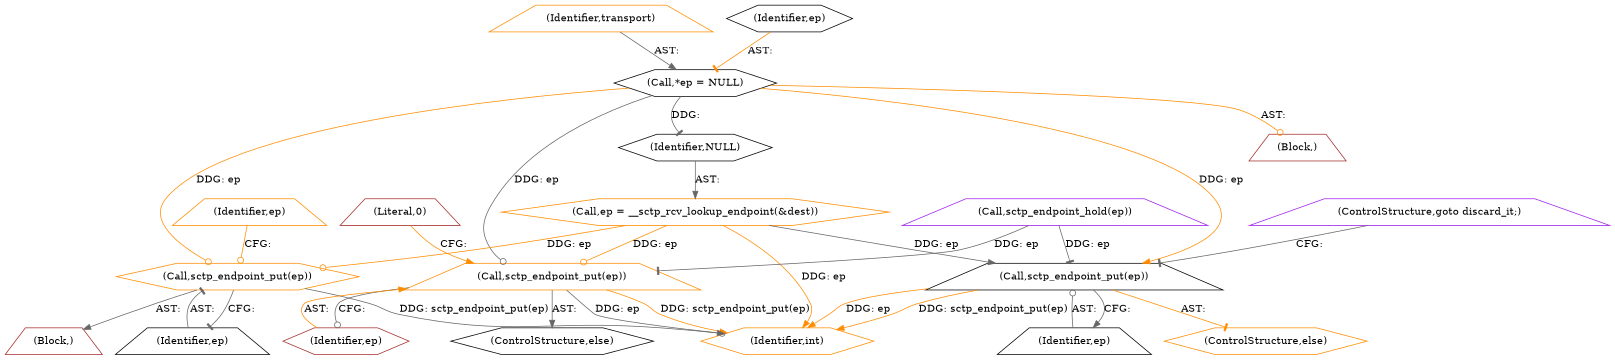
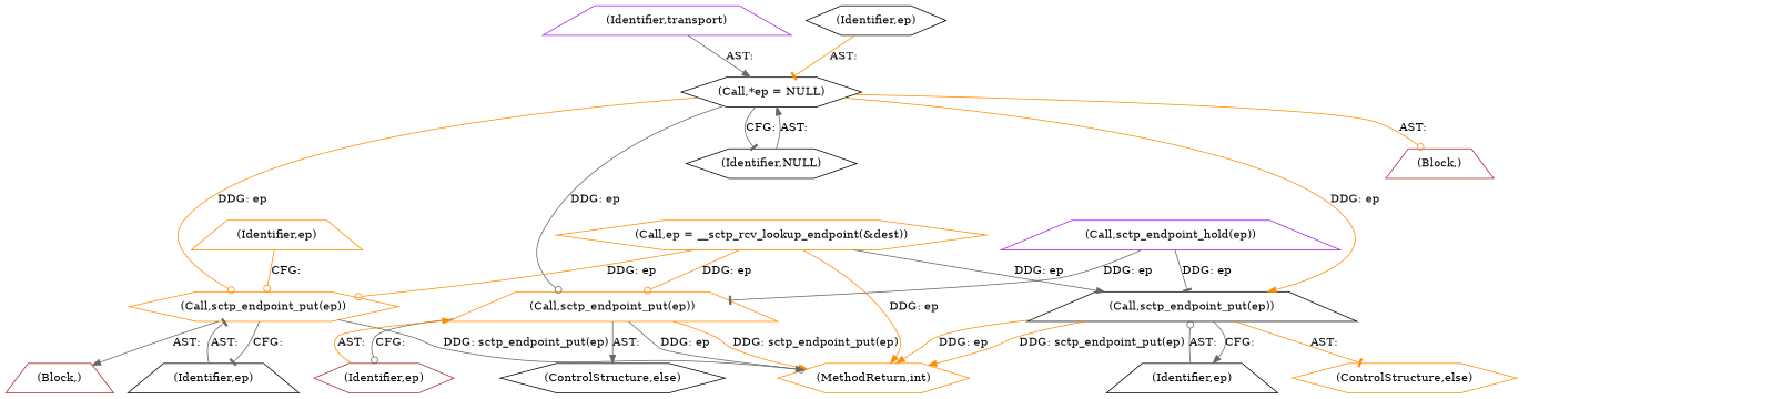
  digraph {
    node [color=black shape=trapezium]
    edge [arrowhead=normal color=gray40]
    n1 [label="(Call,*ep = NULL)" shape=hexagon]
    n2 [color=darkorange label="(Call,sctp_endpoint_put(ep))" shape=hexagon]
    n3 [color=darkorange label="(Call,sctp_endpoint_put(ep))"]
    n4 [label="(Call,sctp_endpoint_put(ep))"]
    n5 [color=brown label="(Block,)"]
    n6 [label="(Identifier,NULL)" shape=hexagon]
-   n7 [color=darkorange label="(Identifier,int)" shape=hexagon]
+   n7 [color=darkorange label="(MethodReturn,int)" shape=hexagon]
    n8 [color=brown label="(Block,)"]
    n9 [label="(Identifier,ep)"]
    n10 [label="(ControlStructure,else)" shape=hexagon]
    n11 [color=brown label="(Identifier,ep)" shape=hexagon]
    n12 [label="(Identifier,ep)"]
    n13 [color=darkorange label="(ControlStructure,else)" shape=hexagon]
-   n14 [color=darkorange label="(Identifier,transport)"]
-   n15 [color=purple label="(ControlStructure,goto discard_it;)"]
+   n14 [color=purple label="(Identifier,transport)"]
    n16 [color=darkorange label="(Call,ep = __sctp_rcv_lookup_endpoint(&dest))" shape=hexagon]
-   n17 [color=brown label="(Literal,0)"]
    n18 [color=purple label="(Call,sctp_endpoint_hold(ep))"]
    n19 [color=darkorange label="(Identifier,ep)"]
    n20 [label="(Identifier,ep)" shape=hexagon]
    n1 -> n2 [arrowhead=odot color=darkorange label="DDG: ep"]
    n1 -> n3 [arrowhead=odot label="DDG: ep"]
    n1 -> n4 [color=darkorange label="DDG: ep"]
    n1 -> n5 [arrowhead=odot color=darkorange label="AST: "]
-   n1 -> n6 [arrowhead=tee label="DDG: "]
+   n1 -> n6 [arrowhead=tee label="CFG: "]
    n2 -> n7 [arrowhead=odot label="DDG: sctp_endpoint_put(ep)"]
    n2 -> n8 [label="AST: "]
    n2 -> n9 [arrowhead=tee label="CFG: "]
    n3 -> n7 [color=darkorange label="DDG: sctp_endpoint_put(ep)"]
    n3 -> n7 [label="DDG: ep"]
    n3 -> n10 [label="AST: "]
    n3 -> n11 [arrowhead=odot label="CFG: "]
    n4 -> n7 [color=darkorange label="DDG: ep"]
    n4 -> n7 [color=darkorange label="DDG: sctp_endpoint_put(ep)"]
    n4 -> n12 [label="CFG: "]
    n4 -> n13 [arrowhead=tee color=darkorange label="AST: "]
-   n6 -> n16 [label="AST: "]
+   n6 -> n1 [label="AST: "]
    n9 -> n2 [arrowhead=tee label="AST: "]
    n11 -> n3 [color=darkorange label="AST: "]
    n12 -> n4 [arrowhead=odot label="AST: "]
    n14 -> n1 [label="AST: "]
-   n15 -> n4 [arrowhead=tee label="CFG: "]
    n16 -> n2 [arrowhead=odot color=darkorange label="DDG: ep"]
    n16 -> n3 [arrowhead=odot color=darkorange label="DDG: ep"]
    n16 -> n4 [label="DDG: ep"]
    n16 -> n7 [color=darkorange label="DDG: ep"]
-   n17 -> n3 [color=darkorange label="CFG: "]
    n18 -> n3 [arrowhead=tee label="DDG: ep"]
    n18 -> n4 [arrowhead=tee label="DDG: ep"]
    n19 -> n2 [arrowhead=odot color=darkorange label="CFG: "]
    n20 -> n1 [arrowhead=tee color=darkorange label="AST: "]
  }
